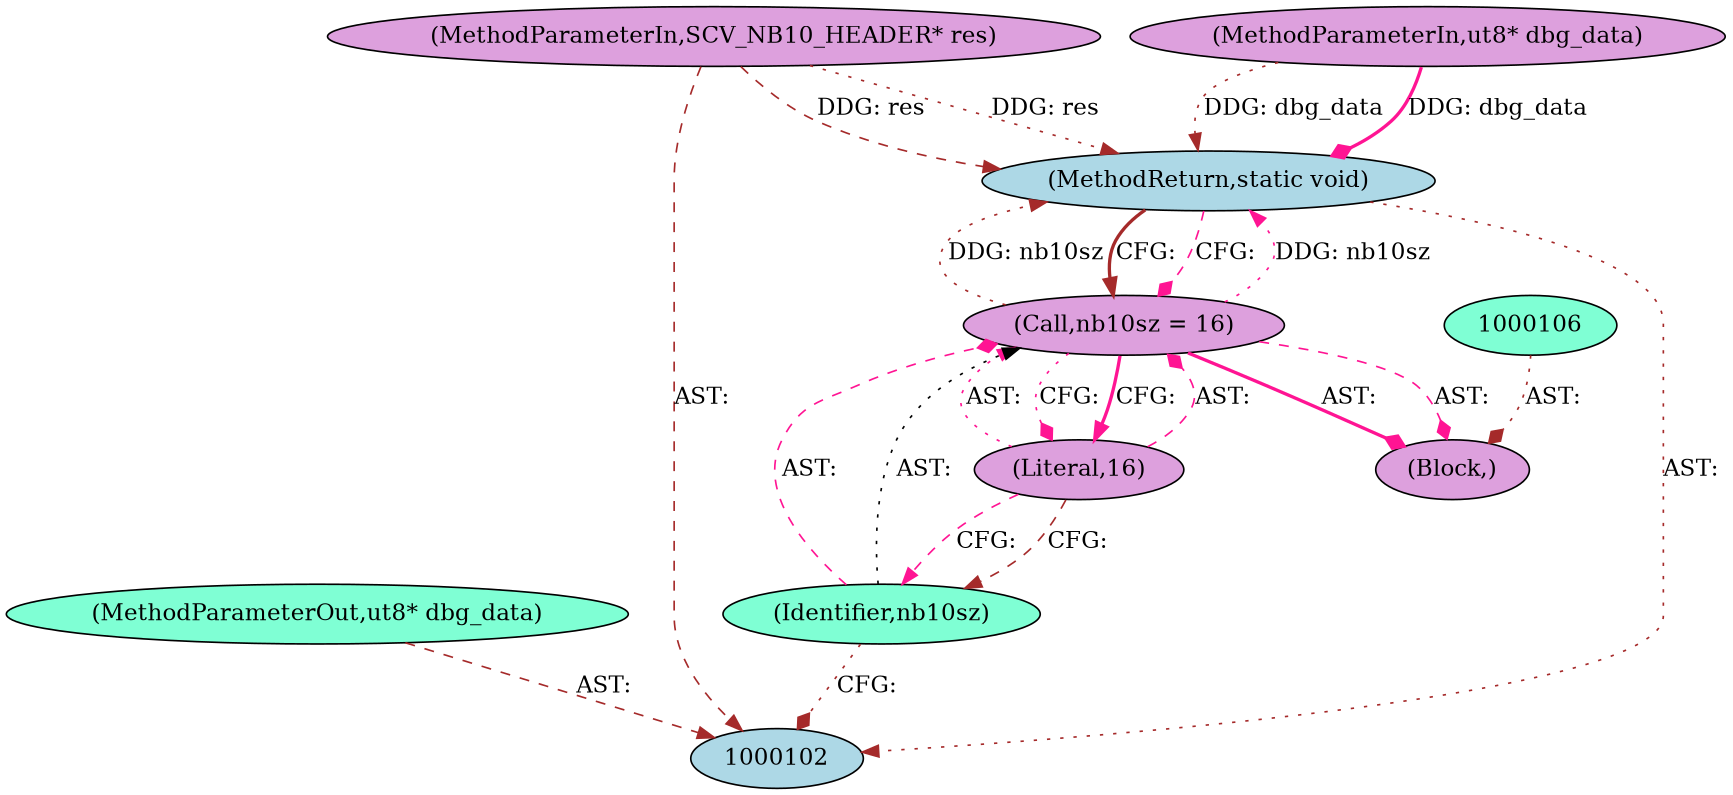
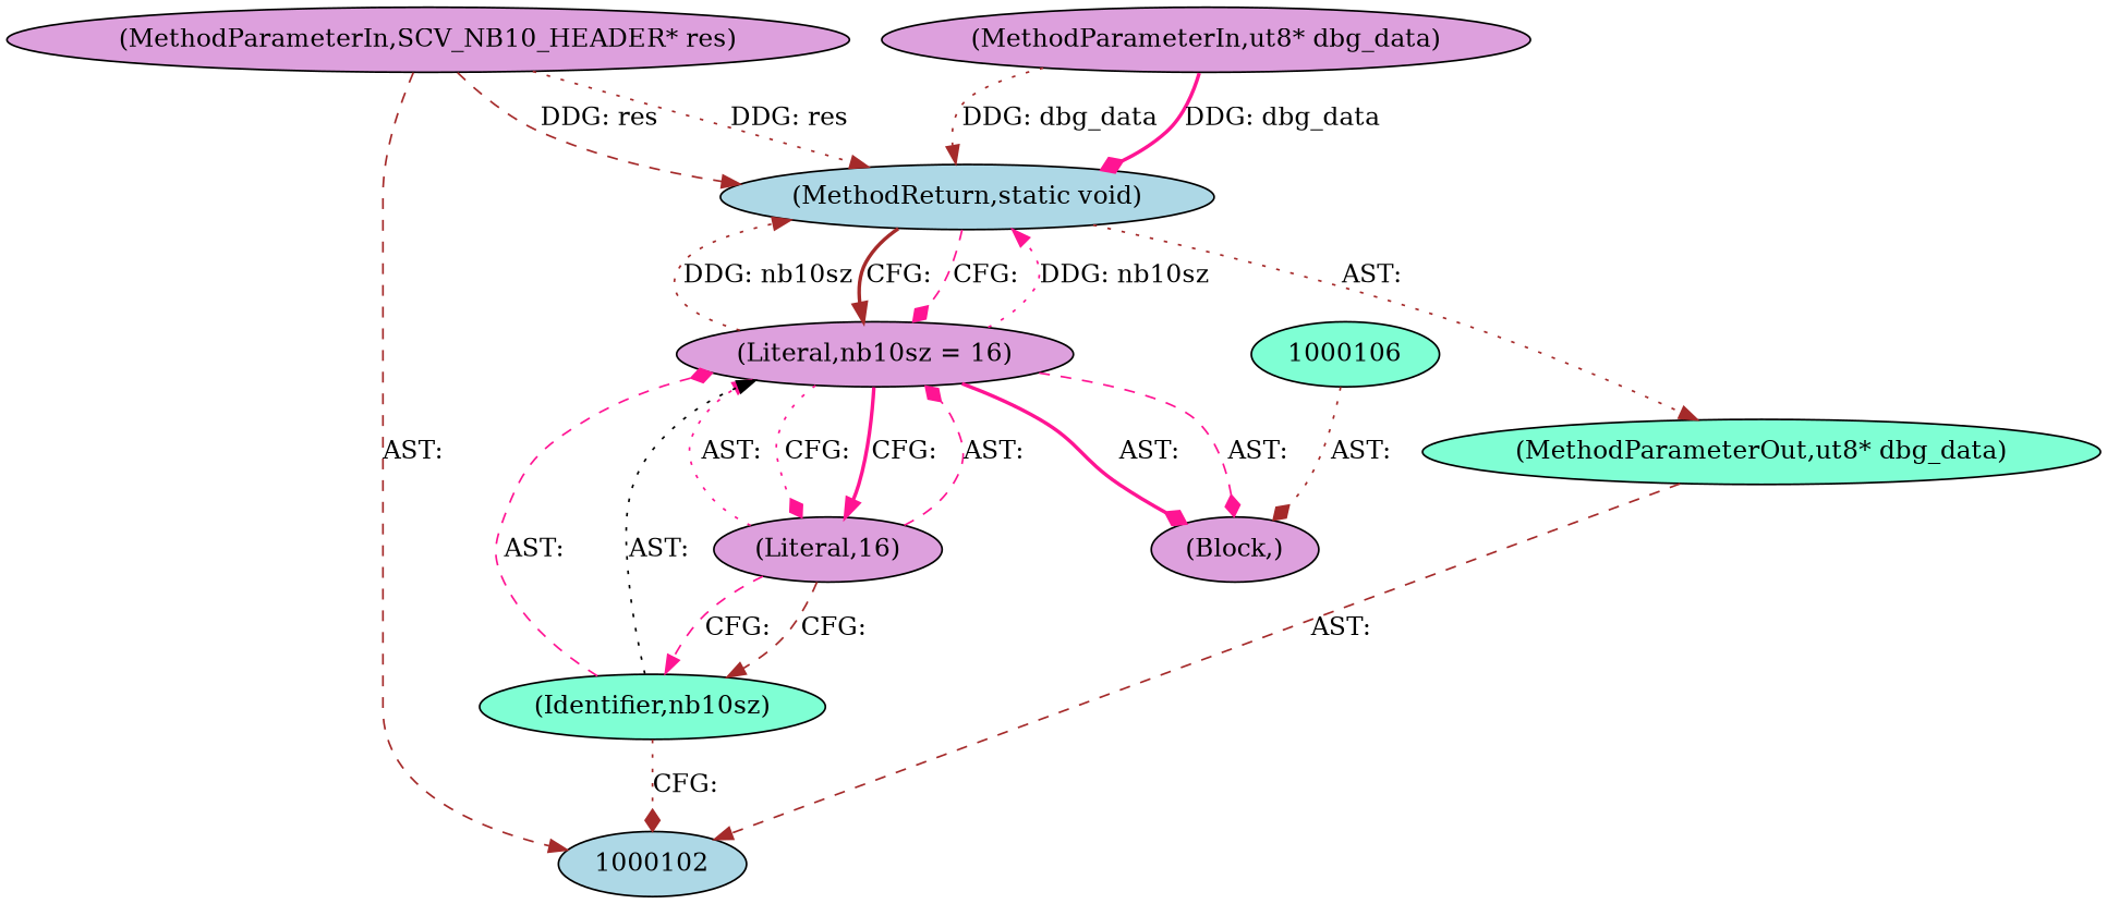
  digraph {
    node [fillcolor=plum style=filled]
    edge [arrowhead=normal color=brown style=dotted]
    n1 [fillcolor=lightblue label="(MethodReturn,static void)"]
-   n2 [label="(Call,nb10sz = 16)"]
+   n2 [label="(Literal,nb10sz = 16)"]
    1000102 [fillcolor=lightblue]
    n4 [label="(Block,)"]
    n5 [label="(Literal,16)"]
    n6 [label="(MethodParameterIn,ut8* dbg_data)"]
    n7 [fillcolor=aquamarine label="(MethodParameterOut,ut8* dbg_data)"]
    n8 [label="(MethodParameterIn,SCV_NB10_HEADER* res)"]
    n9 [fillcolor=aquamarine label="(Identifier,nb10sz)"]
    1000106 [fillcolor=aquamarine]
    n1 -> n2 [label="CFG: " style=bold]
    n1 -> n2 [arrowhead=diamond color=deeppink label="CFG: " style=dashed]
-   n1 -> 1000102 [label="AST: "]
+   n1 -> n7 [label="AST: "]
    n2 -> n1 [color=deeppink label="DDG: nb10sz"]
    n2 -> n1 [label="DDG: nb10sz"]
    n2 -> n4 [arrowhead=diamond color=deeppink label="AST: " style=dashed]
    n2 -> n4 [arrowhead=diamond color=deeppink label="AST: " style=bold]
    n2 -> n5 [arrowhead=diamond color=deeppink label="CFG: "]
    n2 -> n5 [color=deeppink label="CFG: " style=bold]
    n5 -> n2 [arrowhead=diamond color=deeppink label="AST: " style=dashed]
    n5 -> n2 [color=deeppink label="AST: "]
    n5 -> n9 [color=deeppink label="CFG: " style=dashed]
    n5 -> n9 [label="CFG: " style=dashed]
    n6 -> n1 [arrowhead=diamond color=deeppink label="DDG: dbg_data" style=bold]
    n6 -> n1 [label="DDG: dbg_data"]
    n7 -> 1000102 [label="AST: " style=dashed]
    n8 -> n1 [label="DDG: res"]
    n8 -> n1 [label="DDG: res" style=dashed]
    n8 -> 1000102 [label="AST: " style=dashed]
    n9 -> n2 [arrowhead=diamond color=deeppink label="AST: " style=dashed]
    n9 -> n2 [color=black label="AST: "]
    n9 -> 1000102 [arrowhead=diamond label="CFG: "]
    1000106 -> n4 [arrowhead=diamond label="AST: "]
  }
